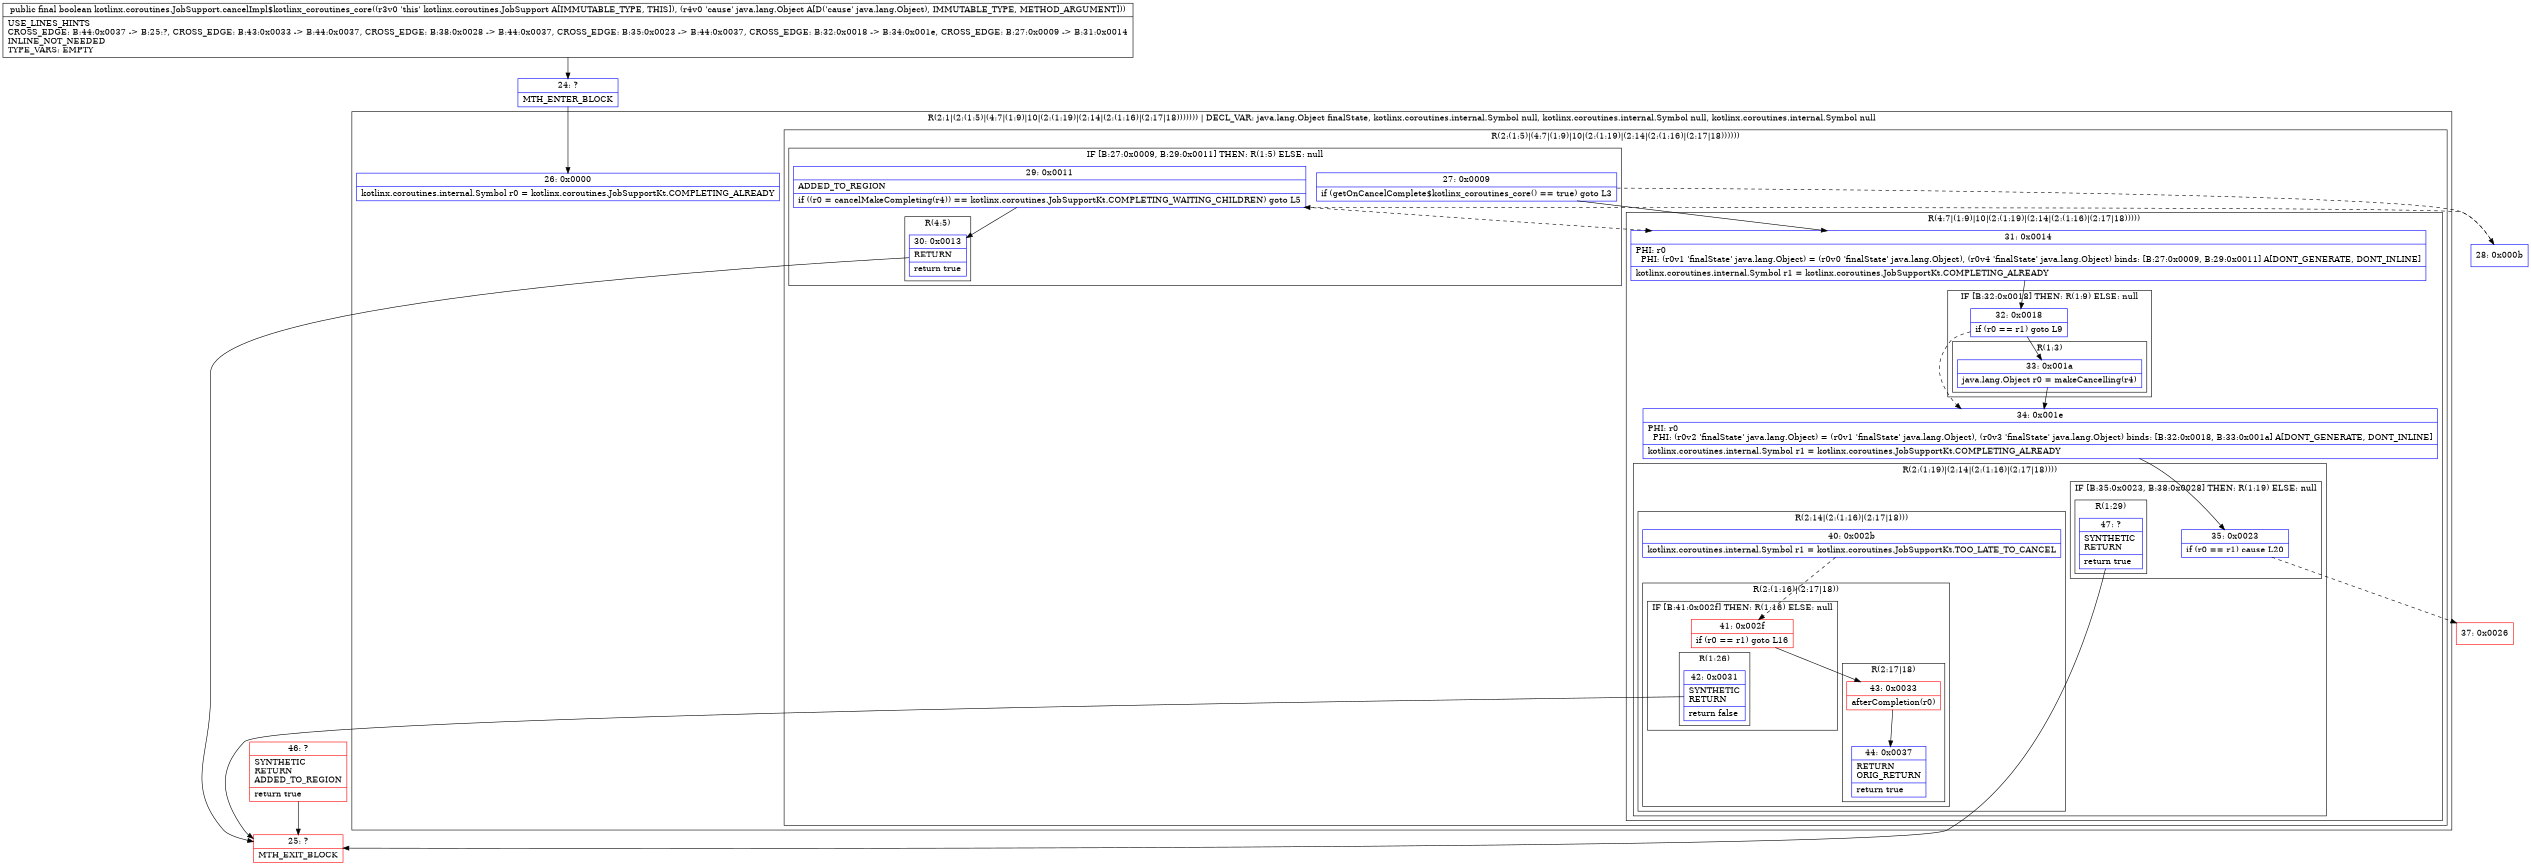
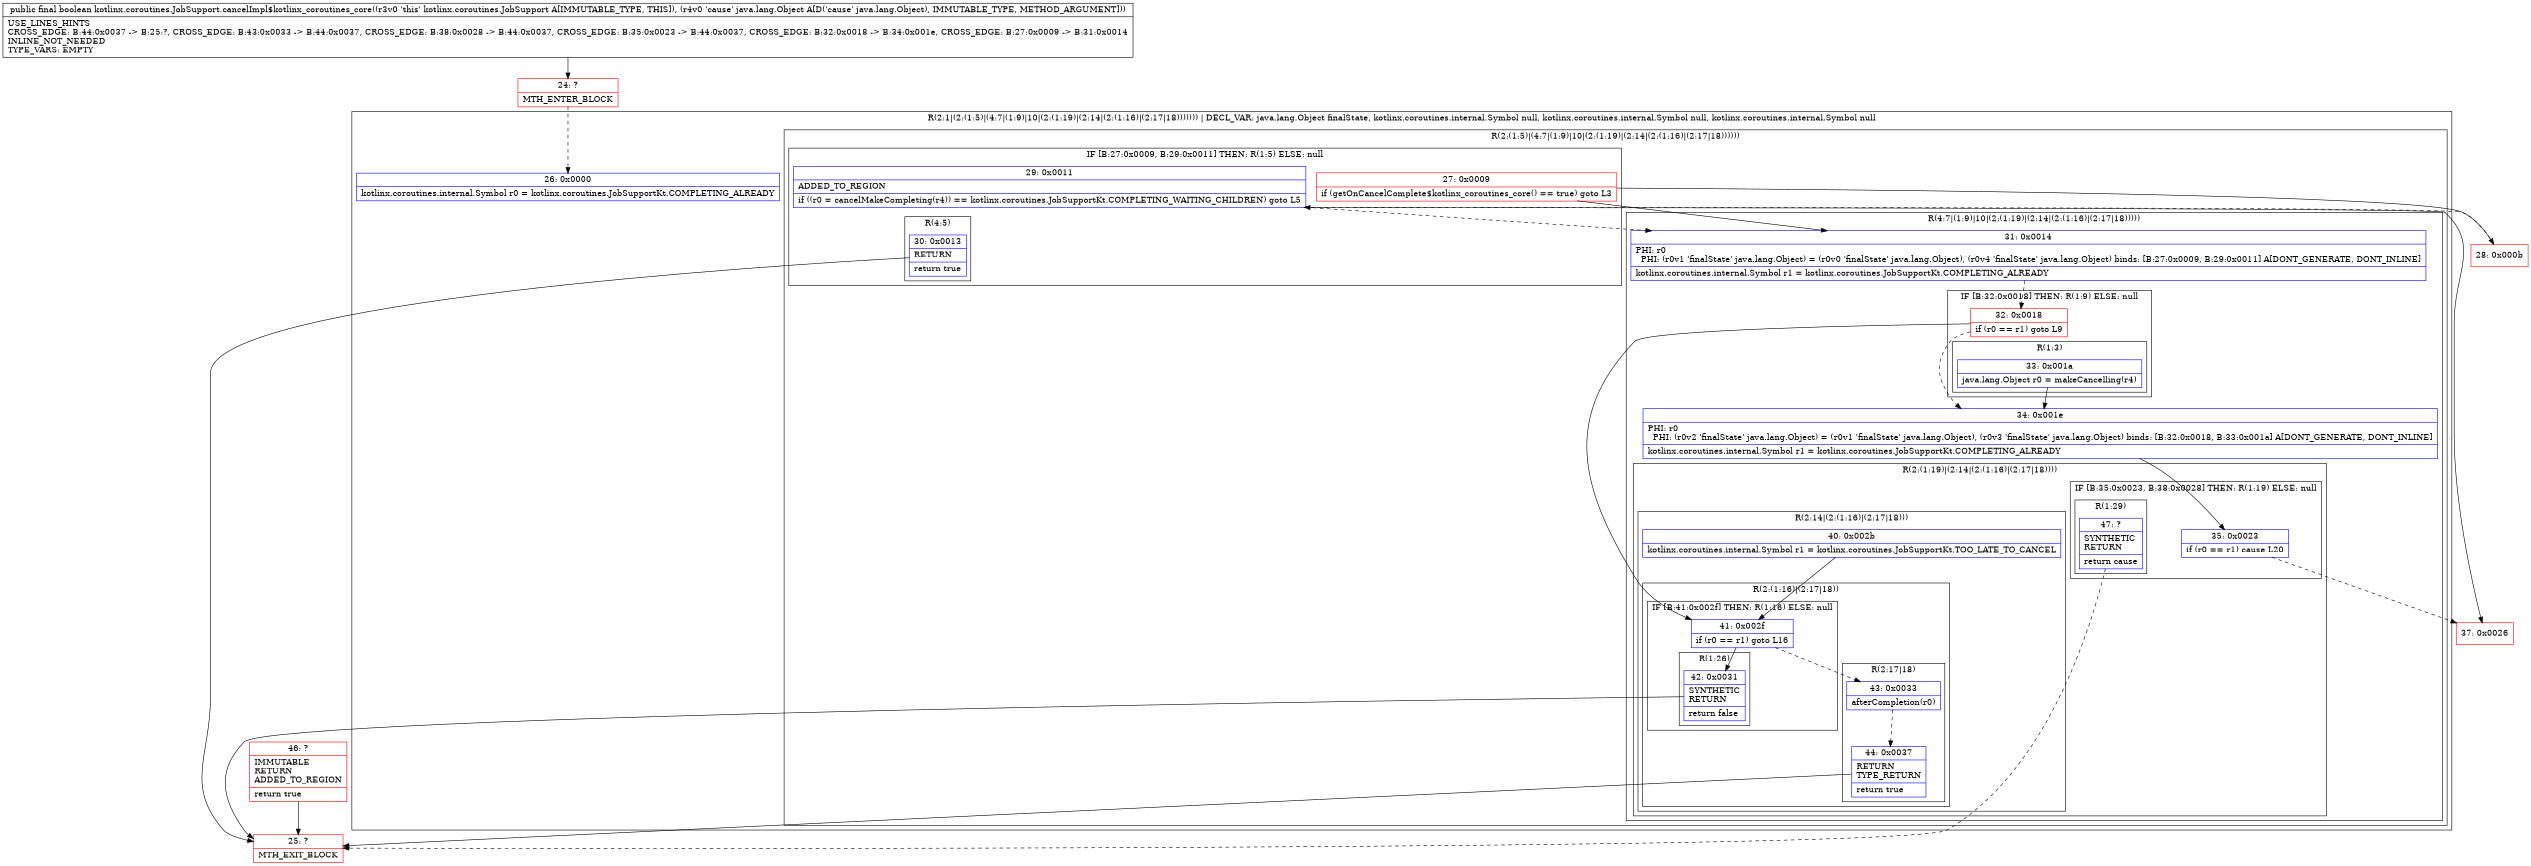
  digraph {
    node [color=blue shape=record]
    n1 [label="{30\:\ 0x0013|RETURN\l|return true\l}"]
-   n2 [label="{27\:\ 0x0009|if (getOnCancelComplete$kotlinx_coroutines_core() == true) goto L3\l}"]
+   n2 [color=red label="{27\:\ 0x0009|if (getOnCancelComplete$kotlinx_coroutines_core() == true) goto L3\l}"]
    n3 [label="{29\:\ 0x0011|ADDED_TO_REGION\l|if ((r0 = cancelMakeCompleting(r4)) == kotlinx.coroutines.JobSupportKt.COMPLETING_WAITING_CHILDREN) goto L5\l}"]
    n4 [label="{33\:\ 0x001a|java.lang.Object r0 = makeCancelling(r4)\l}"]
-   n5 [label="{32\:\ 0x0018|if (r0 == r1) goto L9\l}"]
-   n6 [label="{47\:\ ?|SYNTHETIC\lRETURN\l|return true\l}"]
+   n5 [color=red label="{32\:\ 0x0018|if (r0 == r1) goto L9\l}"]
+   n6 [label="{47\:\ ?|SYNTHETIC\lRETURN\l|return cause\l}"]
    n7 [label="{35\:\ 0x0023|if (r0 == r1) cause L20\l}"]
    n8 [label="{42\:\ 0x0031|SYNTHETIC\lRETURN\l|return false\l}"]
-   n9 [color=red label="{41\:\ 0x002f|if (r0 == r1) goto L16\l}"]
-   n10 [color=red label="{43\:\ 0x0033|afterCompletion(r0)\l}"]
-   n11 [label="{44\:\ 0x0037|RETURN\lORIG_RETURN\l|return true\l}"]
+   n9 [label="{41\:\ 0x002f|if (r0 == r1) goto L16\l}"]
+   n10 [label="{43\:\ 0x0033|afterCompletion(r0)\l}"]
+   n11 [label="{44\:\ 0x0037|RETURN\lTYPE_RETURN\l|return true\l}"]
    n12 [label="{40\:\ 0x002b|kotlinx.coroutines.internal.Symbol r1 = kotlinx.coroutines.JobSupportKt.TOO_LATE_TO_CANCEL\l}"]
    n13 [label="{31\:\ 0x0014|PHI: r0 \l  PHI: (r0v1 'finalState' java.lang.Object) = (r0v0 'finalState' java.lang.Object), (r0v4 'finalState' java.lang.Object) binds: [B:27:0x0009, B:29:0x0011] A[DONT_GENERATE, DONT_INLINE]\l|kotlinx.coroutines.internal.Symbol r1 = kotlinx.coroutines.JobSupportKt.COMPLETING_ALREADY\l}"]
    n14 [label="{34\:\ 0x001e|PHI: r0 \l  PHI: (r0v2 'finalState' java.lang.Object) = (r0v1 'finalState' java.lang.Object), (r0v3 'finalState' java.lang.Object) binds: [B:32:0x0018, B:33:0x001a] A[DONT_GENERATE, DONT_INLINE]\l|kotlinx.coroutines.internal.Symbol r1 = kotlinx.coroutines.JobSupportKt.COMPLETING_ALREADY\l}"]
    n15 [label="{26\:\ 0x0000|kotlinx.coroutines.internal.Symbol r0 = kotlinx.coroutines.JobSupportKt.COMPLETING_ALREADY\l}"]
    n16 [color=red label="{25\:\ ?|MTH_EXIT_BLOCK\l}"]
-   n17 [label="{28\:\ 0x000b}"]
+   n17 [color=red label="{28\:\ 0x000b}"]
    n18 [color=red label="{37\:\ 0x0026}"]
-   n19 [color=red label="{46\:\ ?|SYNTHETIC\lRETURN\lADDED_TO_REGION\l|return true\l}"]
-   n20 [label="{24\:\ ?|MTH_ENTER_BLOCK\l}"]
+   n19 [color=red label="{46\:\ ?|IMMUTABLE\lRETURN\lADDED_TO_REGION\l|return true\l}"]
+   n20 [color=red label="{24\:\ ?|MTH_ENTER_BLOCK\l}"]
    n21 [label="{public final boolean kotlinx.coroutines.JobSupport.cancelImpl$kotlinx_coroutines_core((r3v0 'this' kotlinx.coroutines.JobSupport A[IMMUTABLE_TYPE, THIS]), (r4v0 'cause' java.lang.Object A[D('cause' java.lang.Object), IMMUTABLE_TYPE, METHOD_ARGUMENT]))  | USE_LINES_HINTS\lCROSS_EDGE: B:44:0x0037 \-\> B:25:?, CROSS_EDGE: B:43:0x0033 \-\> B:44:0x0037, CROSS_EDGE: B:38:0x0028 \-\> B:44:0x0037, CROSS_EDGE: B:35:0x0023 \-\> B:44:0x0037, CROSS_EDGE: B:32:0x0018 \-\> B:34:0x001e, CROSS_EDGE: B:27:0x0009 \-\> B:31:0x0014\lINLINE_NOT_NEEDED\lTYPE_VARS: EMPTY\l}" color=""]
    subgraph cluster_1 {
      label="R(2:1|(2:(1:5)|(4:7|(1:9)|10|(2:(1:19)|(2:14|(2:(1:16)|(2:17|18))))))) | DECL_VAR: java.lang.Object finalState, kotlinx.coroutines.internal.Symbol null, kotlinx.coroutines.internal.Symbol null, kotlinx.coroutines.internal.Symbol null\l"
      n15
      subgraph cluster_2 {
        label="R(2:(1:5)|(4:7|(1:9)|10|(2:(1:19)|(2:14|(2:(1:16)|(2:17|18))))))"
        subgraph cluster_3 {
          label="IF [B:27:0x0009, B:29:0x0011] THEN: R(1:5) ELSE: null"
          n2
          n3
          subgraph cluster_4 {
            label="R(4:5)"
            n1
          }
        }
        subgraph cluster_5 {
          label="R(4:7|(1:9)|10|(2:(1:19)|(2:14|(2:(1:16)|(2:17|18)))))"
          n13
          n14
          subgraph cluster_6 {
            label="IF [B:32:0x0018] THEN: R(1:9) ELSE: null"
            n5
            subgraph cluster_7 {
              label="R(1:3)"
              n4
            }
          }
          subgraph cluster_8 {
            label="R(2:(1:19)|(2:14|(2:(1:16)|(2:17|18))))"
            subgraph cluster_9 {
              label="IF [B:35:0x0023, B:38:0x0028] THEN: R(1:19) ELSE: null"
              n7
              subgraph cluster_10 {
                label="R(1:29)"
                n6
              }
            }
            subgraph cluster_11 {
              label="R(2:14|(2:(1:16)|(2:17|18)))"
              n12
              subgraph cluster_12 {
                label="R(2:(1:16)|(2:17|18))"
                subgraph cluster_13 {
                  label="IF [B:41:0x002f] THEN: R(1:16) ELSE: null"
                  n9
                  subgraph cluster_14 {
                    label="R(1:26)"
                    n8
                  }
                }
                subgraph cluster_15 {
                  label="R(2:17|18)"
                  n10
                  n11
                }
              }
            }
          }
        }
      }
    }
    n1 -> n16
    n2 -> n13 [style=solid]
-   n2 -> n17 [style=dashed]
-   n3 -> n1
+   n2 -> n17
+   n3 -> n18
    n3 -> n13 [style=dashed]
    n4 -> n14
-   n5 -> n4
+   n5 -> n9
    n5 -> n14 [style=dashed]
-   n6 -> n16
+   n6 -> n16 [style=dashed]
    n7 -> n18 [style=dashed]
    n8 -> n16
-   n9 -> n10 [style=solid]
-   n10 -> n11
-   n12 -> n9 [style=dashed]
-   n13 -> n5
+   n9 -> n8
+   n9 -> n10 [style=dashed]
+   n10 -> n11 [style=dashed]
+   n11 -> n16
+   n12 -> n9
+   n13 -> n5 [style=dashed]
    n14 -> n7
    n17 -> n3 [style=dashed]
    n19 -> n16
-   n20 -> n15
+   n20 -> n15 [style=dashed]
    n21 -> n20
  }
